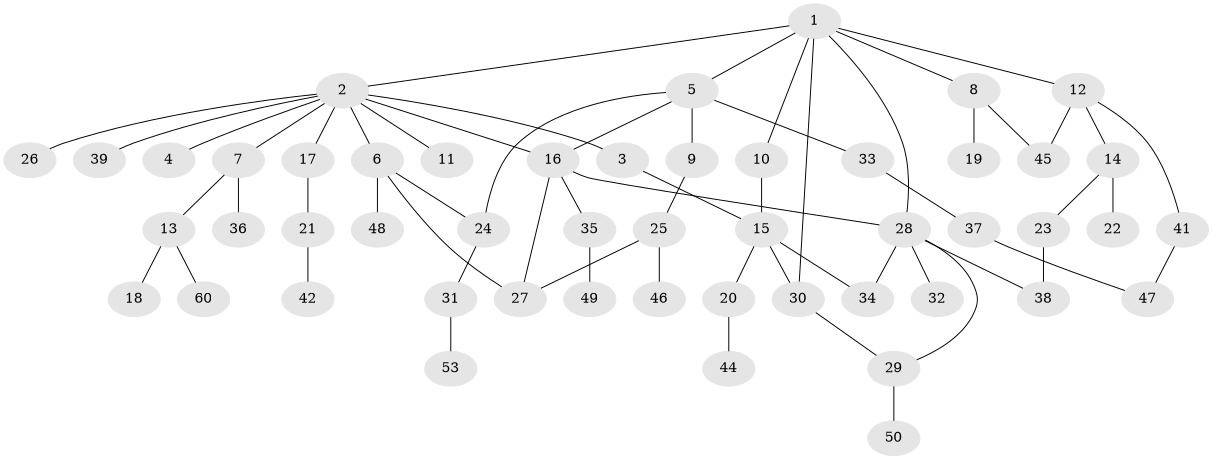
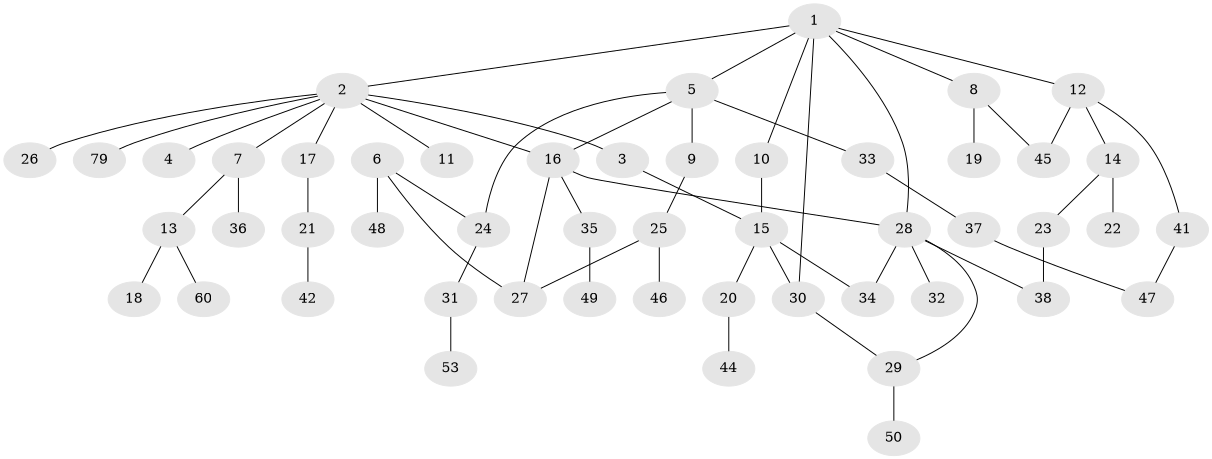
  graph {
    node [color=gray90 style=filled]
    edge [weight=1.0]
    1
    2
    5
    8
    10
    12
    28
    30
    3
    4
    6
    7
    11
    16
    17
    26
-   39
+   39 [label=79]
    9
    24
    33
    19
    45
    15
    14
    41
    34
    38
    29
    32
    27
    48
    13
    36
    35
    21
    20
    25
    31
    37
    18
    n41 [label=60]
    46
    22
    23
    47
    44
    49
    42
    n49 [label=53]
    50
    1 -- 2
    1 -- 5
    1 -- 8
    1 -- 10
    1 -- 12
    1 -- 28
    1 -- 30 [weight=2.0]
    2 -- 3
    2 -- 4
-   2 -- 6
    2 -- 7
    2 -- 11
    2 -- 16
    2 -- 17
    2 -- 26
    2 -- 39
    5 -- 16
    5 -- 9
    5 -- 24
    5 -- 33
    8 -- 19
    8 -- 45
    10 -- 15 [weight=2.0]
    12 -- 45
    12 -- 14
    12 -- 41
    28 -- 34
    28 -- 38
    28 -- 29
    28 -- 32
    30 -- 29
    3 -- 15
    6 -- 24
    6 -- 27
    6 -- 48
    7 -- 13
    7 -- 36
    16 -- 28 [weight=2.0]
    16 -- 27
    16 -- 35
    17 -- 21
    9 -- 25
    24 -- 31
    33 -- 37
    15 -- 30
    15 -- 34
    15 -- 20
    14 -- 22 [weight=2.0]
    14 -- 23
    41 -- 47
    29 -- 50
    13 -- 18
    13 -- n41
    35 -- 49
    21 -- 42
    20 -- 44
    25 -- 27
    25 -- 46
    31 -- n49
    37 -- 47
    23 -- 38
  }
